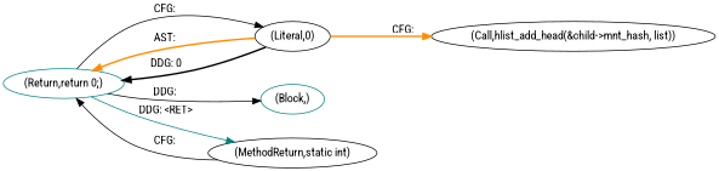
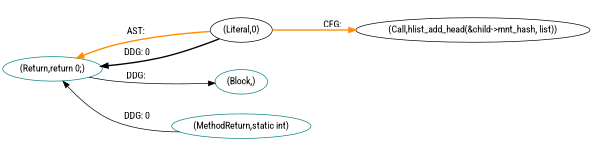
  digraph {
    fontname="Roboto Condensed"
    rankdir=LR
    node [color=teal fontname="Roboto Condensed"]
    edge [color=black fontname="Roboto Condensed" style=solid]
    n1 [label="(Return,return 0;)"]
    n2 [color=black label="(Literal,0)"]
    n3 [label="(Block,)"]
-   n4 [color=black label="(MethodReturn,static int)"]
+   n4 [label="(MethodReturn,static int)"]
    n5 [color=black label="(Call,hlist_add_head(&child->mnt_hash, list))"]
-   n1 -> n2 [label="CFG: "]
    n1 -> n3 [label="DDG: "]
-   n1 -> n4 [color=teal label="DDG: <RET>"]
    n2 -> n1 [color=darkorange label="AST: " style=bold]
    n2 -> n1 [label="DDG: 0" style=bold]
    n2 -> n5 [color=darkorange label="CFG: " style=bold]
-   n4 -> n1 [label="CFG: "]
+   n4 -> n1 [label="DDG: 0"]
  }
